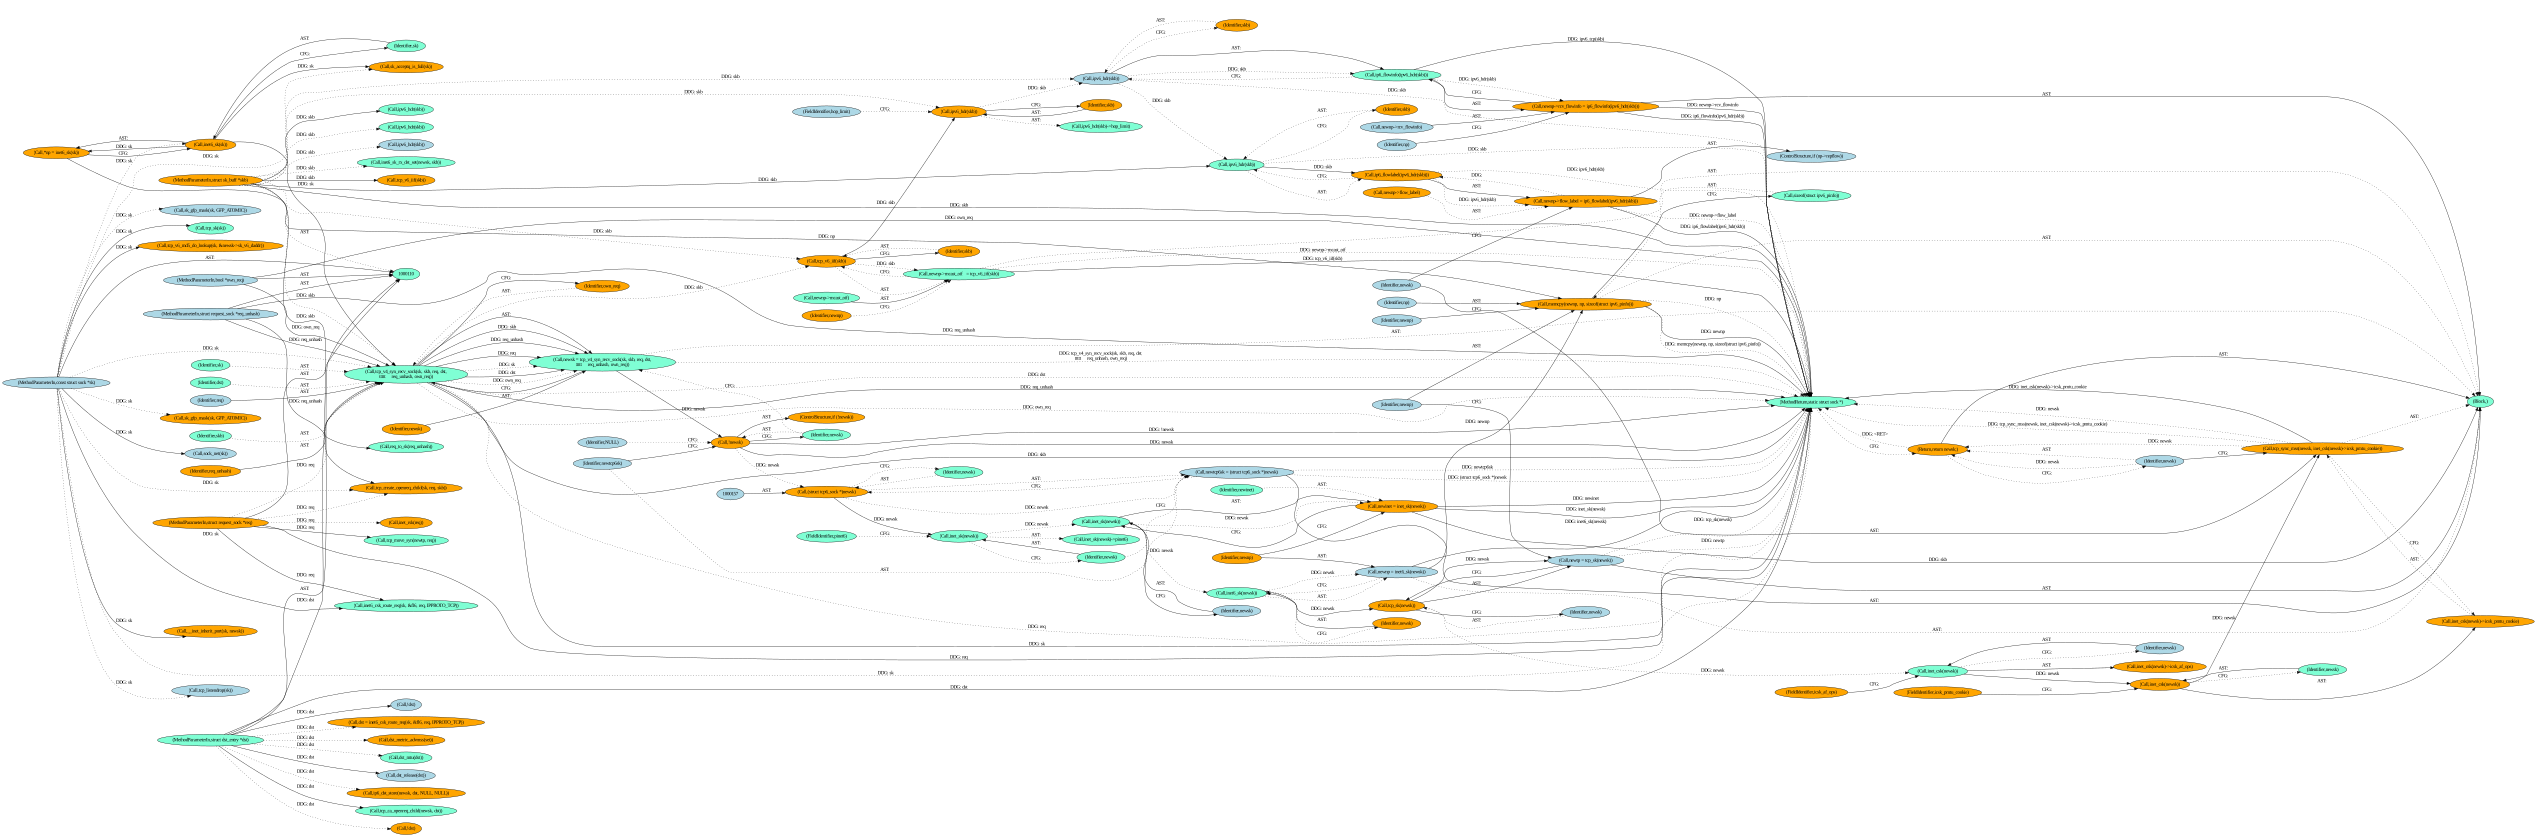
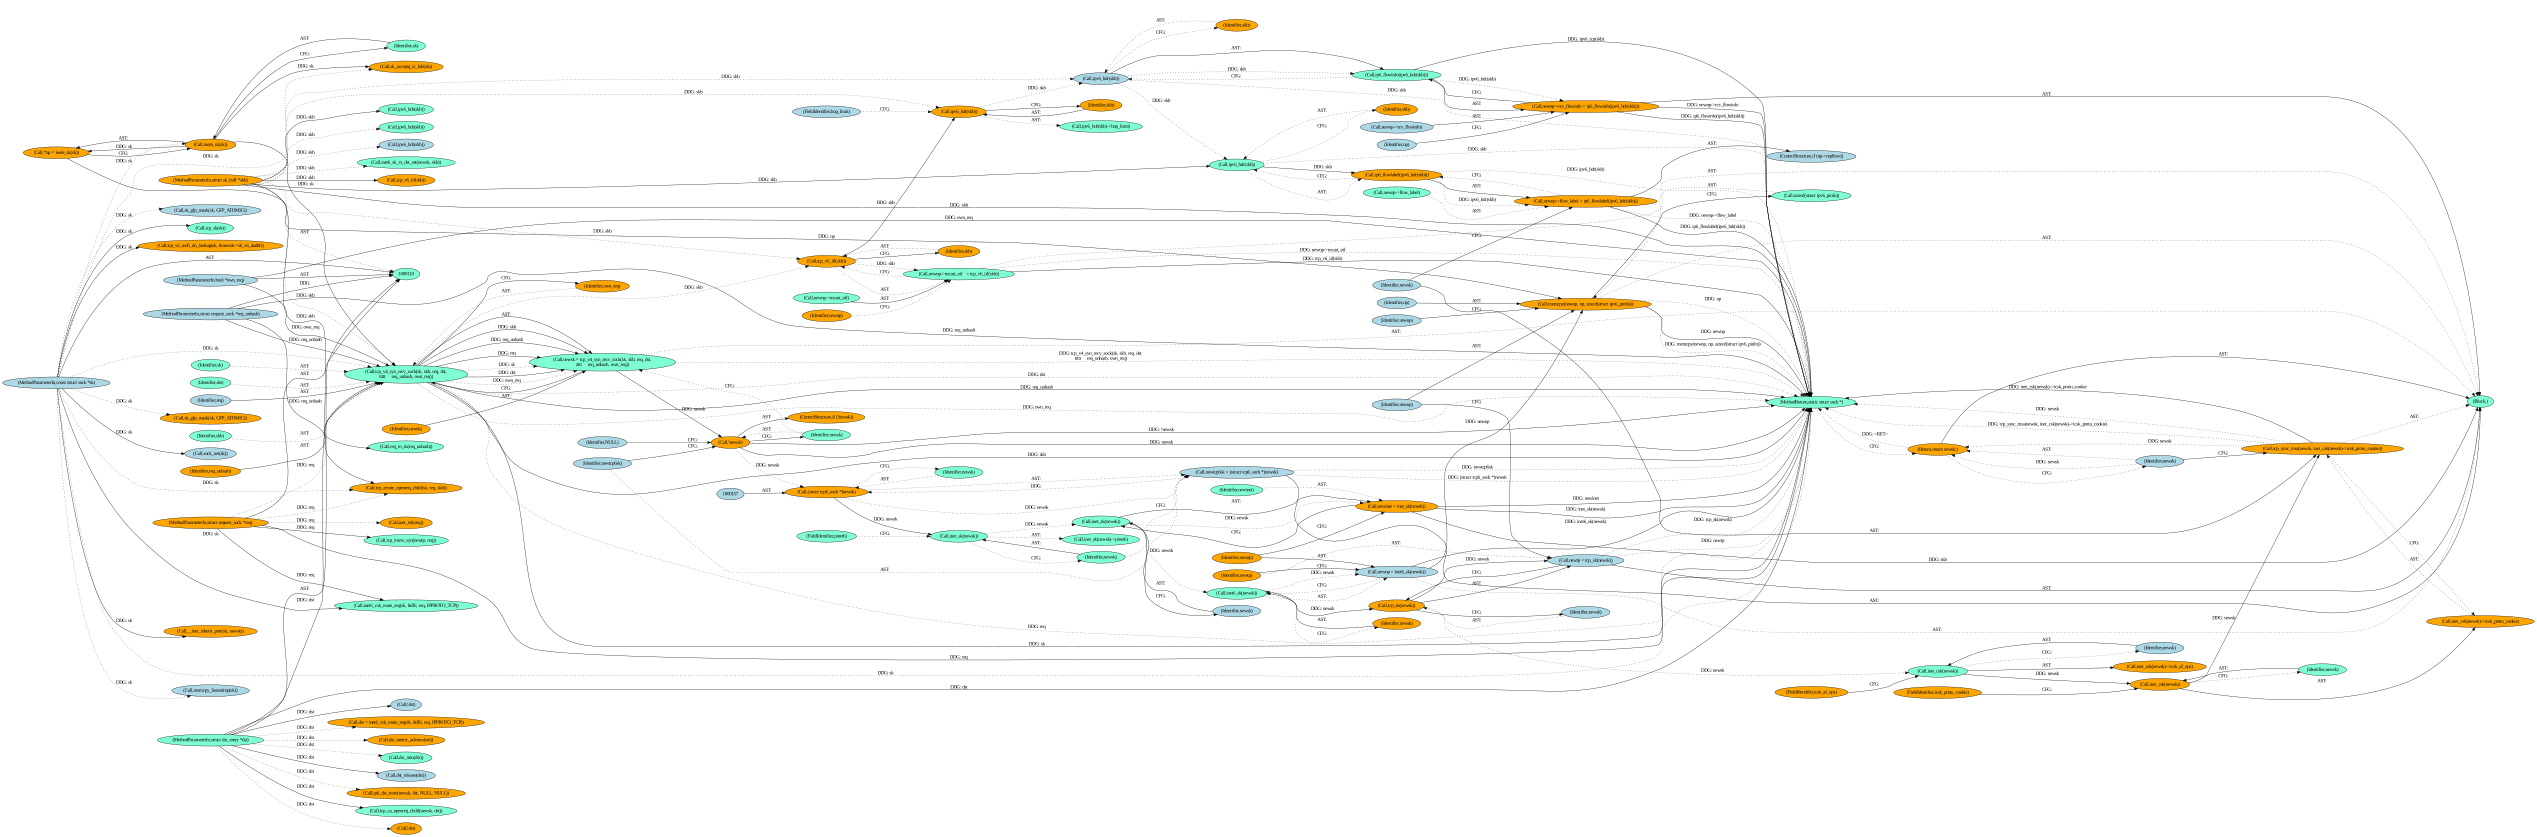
  digraph {
    fontname="Liberation Serif"
    rankdir=LR
    node [fillcolor=orange fontname="Liberation Serif" style=filled]
    edge [fontname="Liberation Serif" style=solid]
    n1 [fillcolor=aquamarine label="(Call,tcp_v4_syn_recv_sock(sk, skb, req, dst,\n\t\t\t\t\t     req_unhash, own_req))"]
    n2 [fillcolor=aquamarine label="(Call,newsk = tcp_v4_syn_recv_sock(sk, skb, req, dst,\n\t\t\t\t\t     req_unhash, own_req))"]
    n3 [label="(Call,tcp_v6_iif(skb))"]
    n4 [fillcolor=aquamarine label="(MethodReturn,static struct sock *)"]
    n5 [label="(Identifier,own_req)"]
    n6 [label="(Call,!newsk)"]
    n7 [fillcolor=aquamarine label="(Block,)"]
    n8 [label="(Call,ipv6_hdr(skb))"]
    n9 [fillcolor=aquamarine label="(Call,newnp->mcast_oif   = tcp_v6_iif(skb))"]
    n10 [label="(Identifier,skb)"]
    n11 [label="(Return,return newsk;)"]
    n12 [label="(Call,inet6_sk(sk))"]
    n13 [label="(Call,sk_acceptq_is_full(sk))"]
    n14 [fillcolor=aquamarine label="(Identifier,sk)"]
    n15 [label="(Call,*np = inet6_sk(sk))"]
    n16 [label="(Call,memcpy(newnp, np, sizeof(struct ipv6_pinfo)))"]
    n17 [fillcolor=lightblue label="(MethodParameterIn,const struct sock *sk)"]
    n18 [fillcolor=lightblue label="(Call,sk_gfp_mask(sk, GFP_ATOMIC))"]
    n19 [fillcolor=aquamarine label="(Call,tcp_sk(sk))"]
    n20 [label="(Call,tcp_v6_md5_do_lookup(sk, &newsk->sk_v6_daddr))"]
    n21 [label="(Call,sk_gfp_mask(sk, GFP_ATOMIC))"]
    n22 [fillcolor=lightblue label="(Call,sock_net(sk))"]
    n23 [label="(Call,__inet_inherit_port(sk, newsk))"]
-   n24 [fillcolor=lightblue label="(Call,tcp_listendrop(sk))"]
+   n24 [fillcolor=lightblue label="(Call,memcpy_listendrop(sk))"]
    n25 [label="(Call,tcp_create_openreq_child(sk, req, skb))"]
    n26 [fillcolor=aquamarine label="(Call,inet6_csk_route_req(sk, &fl6, req, IPPROTO_TCP))"]
    1000110 [fillcolor=aquamarine]
    n28 [label="(MethodParameterIn,struct sk_buff *skb)"]
    n29 [fillcolor=lightblue label="(Call,ipv6_hdr(skb))"]
    n30 [fillcolor=aquamarine label="(Call,ipv6_hdr(skb))"]
    n31 [fillcolor=lightblue label="(Call,ipv6_hdr(skb))"]
    n32 [fillcolor=aquamarine label="(Call,inet6_sk_rx_dst_set(newsk, skb))"]
    n33 [label="(Call,tcp_v6_iif(skb))"]
    n34 [fillcolor=aquamarine label="(Call,ipv6_hdr(skb))"]
    n35 [fillcolor=aquamarine label="(Call,ipv6_hdr(skb))"]
    n36 [label="(Identifier,skb)"]
    n37 [fillcolor=aquamarine label="(Call,ipv6_hdr(skb)->hop_limit)"]
    n38 [fillcolor=aquamarine label="(Call,ip6_flowinfo(ipv6_hdr(skb)))"]
    n39 [label="(Identifier,skb)"]
    n40 [label="(Call,ip6_flowlabel(ipv6_hdr(skb)))"]
    n41 [label="(Identifier,skb)"]
    n42 [label="(MethodParameterIn,struct request_sock *req)"]
    n43 [label="(Call,inet_rsk(req))"]
    n44 [fillcolor=aquamarine label="(Call,tcp_move_syn(newtp, req))"]
    n45 [fillcolor=aquamarine label="(MethodParameterIn,struct dst_entry *dst)"]
    n46 [label="(Call,dst_metric_advmss(set))"]
    n47 [fillcolor=aquamarine label="(Call,dst_mtu(dst))"]
    n48 [fillcolor=lightblue label="(Call,dst_release(dst))"]
    n49 [label="(Call,ip6_dst_store(newsk, dst, NULL, NULL))"]
    n50 [fillcolor=aquamarine label="(Call,tcp_ca_openreq_child(newsk, dst))"]
    n51 [label="(Call,!dst)"]
    n52 [fillcolor=lightblue label="(Call,!dst)"]
    n53 [label="(Call,dst = inet6_csk_route_req(sk, &fl6, req, IPPROTO_TCP))"]
    n54 [fillcolor=lightblue label="(MethodParameterIn,struct request_sock *req_unhash)"]
    n55 [fillcolor=aquamarine label="(Call,req_to_sk(req_unhash))"]
    n56 [fillcolor=lightblue label="(MethodParameterIn,bool *own_req)"]
    n57 [label="(Call,(struct tcp6_sock *)newsk)"]
    n58 [fillcolor=aquamarine label="(Identifier,newsk)"]
    n59 [label="(ControlStructure,if (!newsk))"]
    n60 [fillcolor=lightblue label="(Call,newtcp6sk = (struct tcp6_sock *)newsk)"]
    n61 [fillcolor=aquamarine label="(Call,inet_sk(newsk))"]
    n62 [fillcolor=aquamarine label="(Identifier,newsk)"]
    n63 [fillcolor=aquamarine label="(Call,inet_sk(newsk))"]
    n64 [fillcolor=aquamarine label="(Identifier,newsk)"]
    n65 [fillcolor=aquamarine label="(Call,inet_sk(newsk)->pinet6)"]
    n66 [label="(Call,newinet = inet_sk(newsk))"]
    n67 [fillcolor=aquamarine label="(Call,inet6_sk(newsk))"]
    n68 [fillcolor=lightblue label="(Identifier,newsk)"]
    n69 [fillcolor=lightblue label="(Call,newnp = inet6_sk(newsk))"]
    n70 [label="(Call,tcp_sk(newsk))"]
    n71 [label="(Identifier,newsk)"]
    n72 [fillcolor=lightblue label="(Call,newtp = tcp_sk(newsk))"]
    n73 [fillcolor=aquamarine label="(Call,inet_csk(newsk))"]
    n74 [fillcolor=lightblue label="(Identifier,newsk)"]
    n75 [fillcolor=aquamarine label="(Call,sizeof(struct ipv6_pinfo))"]
    n76 [label="(Call,inet_csk(newsk))"]
    n77 [label="(Call,inet_csk(newsk)->icsk_af_ops)"]
    n78 [fillcolor=lightblue label="(Identifier,newsk)"]
    n79 [label="(Call,tcp_sync_mss(newsk, inet_csk(newsk)->icsk_pmtu_cookie))"]
    n80 [fillcolor=aquamarine label="(Identifier,newsk)"]
    n81 [label="(Call,inet_csk(newsk)->icsk_pmtu_cookie)"]
    n82 [fillcolor=lightblue label="(Identifier,newsk)"]
    n83 [label="(Call,newnp->rcv_flowinfo = ip6_flowinfo(ipv6_hdr(skb)))"]
    n84 [label="(Call,newnp->flow_label = ip6_flowlabel(ipv6_hdr(skb)))"]
    n85 [fillcolor=lightblue label="(ControlStructure,if (np->repflow))"]
    n86 [label="(Identifier,newnp)"]
    n87 [fillcolor=lightblue label="(Identifier,newnp)"]
    n88 [fillcolor=lightblue label="(Identifier,NULL)"]
    n89 [fillcolor=lightblue label="(Identifier,np)"]
    n90 [fillcolor=aquamarine label="(Identifier,skb)"]
    n91 [fillcolor=aquamarine label="(Call,newnp->mcast_oif)"]
    n92 [label="(Identifier,newnp)"]
    n93 [label="(Identifier,req_unhash)"]
    n94 [fillcolor=aquamarine label="(Identifier,newinet)"]
    n95 [fillcolor=aquamarine label="(Identifier,sk)"]
    n96 [fillcolor=lightblue label="(Identifier,newsk)"]
    n97 [label="(Identifier,newsk)"]
    n98 [label="(FieldIdentifier,icsk_pmtu_cookie)"]
+   n99 [label="(Identifier,newtp)"]
    n100 [fillcolor=lightblue label="(Identifier,newtcp6sk)"]
    n101 [fillcolor=lightblue label="(FieldIdentifier,hop_limit)"]
    n102 [fillcolor=aquamarine label="(Identifier,dst)"]
    n103 [fillcolor=lightblue label="(Identifier,req)"]
    n104 [fillcolor=aquamarine label="(FieldIdentifier,pinet6)"]
    n105 [label="(FieldIdentifier,icsk_af_ops)"]
    n106 [fillcolor=lightblue label="(Identifier,np)"]
    n107 [fillcolor=lightblue label="(Identifier,newnp)"]
-   n108 [label="(Call,newnp->flow_label)"]
+   n108 [fillcolor=aquamarine label="(Call,newnp->flow_label)"]
    n109 [fillcolor=lightblue label="(Call,newnp->rcv_flowinfo)"]
    1000157 [fillcolor=lightblue]
    n1 -> n2 [label="AST: "]
    n1 -> n2 [label="DDG: skb"]
    n1 -> n2 [label="DDG: req_unhash"]
    n1 -> n2 [label="DDG: req"]
    n1 -> n2 [label="DDG: sk" style=dotted]
    n1 -> n2 [label="DDG: dst"]
    n1 -> n2 [label="DDG: own_req" style=dotted]
    n1 -> n3 [label="DDG: skb" style=dotted]
    n1 -> n4 [label="DDG: skb"]
    n1 -> n4 [label="DDG: own_req" style=dotted]
    n1 -> n4 [label="DDG: req" style=dotted]
    n1 -> n4 [label="DDG: sk"]
    n1 -> n4 [label="DDG: dst" style=dotted]
    n1 -> n4 [label="DDG: req_unhash"]
    n1 -> n5 [label="CFG: "]
    n2 -> n1 [label="CFG: "]
    n2 -> n4 [label="DDG: tcp_v4_syn_recv_sock(sk, skb, req, dst,\n\t\t\t\t\t     req_unhash, own_req)" style=dotted]
    n2 -> n6 [label="DDG: newsk"]
    n2 -> n7 [label="AST: " style=dotted]
    n3 -> n8 [label="DDG: skb"]
    n3 -> n9 [label="AST: " style=dotted]
    n3 -> n9 [label="DDG: skb" style=dotted]
    n3 -> n10 [label="CFG: "]
    n4 -> n11 [label="CFG: " style=dotted]
    n5 -> n1 [label="AST: " style=dotted]
    n6 -> n4 [label="DDG: newsk"]
    n6 -> n4 [label="DDG: !newsk"]
    n6 -> n57 [label="DDG: newsk" style=dotted]
    n6 -> n58 [label="CFG: "]
    n6 -> n59 [label="AST: "]
    n8 -> n29 [label="DDG: skb" style=dotted]
    n8 -> n36 [label="CFG: "]
    n8 -> n37 [label="AST: " style=dotted]
    n9 -> n3 [label="CFG: " style=dotted]
    n9 -> n4 [label="DDG: newnp->mcast_oif" style=dotted]
    n9 -> n4 [label="DDG: tcp_v6_iif(skb)"]
    n9 -> n7 [label="AST: " style=dotted]
    n10 -> n3 [label="AST: " style=dotted]
    n11 -> n4 [label="DDG: <RET>" style=dotted]
    n11 -> n7 [label="AST: "]
    n11 -> n82 [label="CFG: " style=dotted]
    n12 -> n1 [label="DDG: sk"]
    n12 -> n13 [label="DDG: sk"]
    n12 -> n14 [label="CFG: "]
    n12 -> n15 [label="AST: "]
    n12 -> n15 [label="DDG: sk"]
    n14 -> n12 [label="AST: "]
    n15 -> n12 [label="CFG: "]
    n15 -> n16 [label="DDG: np"]
    n16 -> n4 [label="DDG: np" style=dotted]
    n16 -> n4 [label="DDG: newnp"]
    n16 -> n4 [label="DDG: memcpy(newnp, np, sizeof(struct ipv6_pinfo))" style=dotted]
    n16 -> n7 [label="AST: " style=dotted]
    n16 -> n75 [label="CFG: "]
    n17 -> n1 [label="DDG: sk" style=dotted]
    n17 -> n4 [label="DDG: sk" style=dotted]
    n17 -> n12 [label="DDG: sk" style=dotted]
    n17 -> n13 [label="DDG: sk" style=dotted]
    n17 -> n18 [label="DDG: sk" style=dotted]
    n17 -> n19 [label="DDG: sk"]
    n17 -> n20 [label="DDG: sk"]
    n17 -> n21 [label="DDG: sk" style=dotted]
    n17 -> n22 [label="DDG: sk"]
    n17 -> n23 [label="DDG: sk"]
    n17 -> n24 [label="DDG: sk" style=dotted]
    n17 -> n25 [label="DDG: sk" style=dotted]
    n17 -> n26 [label="DDG: sk"]
    n17 -> 1000110 [label="AST: "]
    n28 -> n1 [label="DDG: skb" style=dotted]
    n28 -> n3 [label="DDG: skb" style=dotted]
    n28 -> n4 [label="DDG: skb"]
    n28 -> n8 [label="DDG: skb" style=dotted]
    n28 -> n25 [label="DDG: skb"]
    n28 -> 1000110 [label="AST: " style=dotted]
    n28 -> n29 [label="DDG: skb" style=dotted]
    n28 -> n30 [label="DDG: skb"]
    n28 -> n31 [label="DDG: skb" style=dotted]
    n28 -> n32 [label="DDG: skb" style=dotted]
    n28 -> n33 [label="DDG: skb"]
    n28 -> n34 [label="DDG: skb"]
    n28 -> n35 [label="DDG: skb" style=dotted]
    n29 -> n4 [label="DDG: skb" style=dotted]
    n29 -> n30 [label="DDG: skb" style=dotted]
    n29 -> n38 [label="AST: "]
    n29 -> n38 [label="DDG: skb" style=dotted]
    n29 -> n39 [label="CFG: " style=dotted]
    n30 -> n4 [label="DDG: skb" style=dotted]
    n30 -> n40 [label="AST: " style=dotted]
    n30 -> n40 [label="DDG: skb"]
    n30 -> n41 [label="CFG: " style=dotted]
    n36 -> n8 [label="AST: "]
    n38 -> n4 [label="DDG: ipv6_tcp(skb)"]
    n38 -> n29 [label="CFG: " style=dotted]
    n38 -> n83 [label="AST: "]
    n38 -> n83 [label="DDG: ipv6_hdr(skb)" style=dotted]
    n39 -> n29 [label="AST: " style=dotted]
    n40 -> n4 [label="DDG: ipv6_hdr(skb)" style=dotted]
    n40 -> n30 [label="CFG: " style=dotted]
    n40 -> n84 [label="AST: "]
    n40 -> n84 [label="DDG: ipv6_hdr(skb)" style=dotted]
    n41 -> n30 [label="AST: " style=dotted]
    n42 -> n1 [label="DDG: req" style=dotted]
    n42 -> n4 [label="DDG: req"]
    n42 -> n25 [label="DDG: req" style=dotted]
    n42 -> n26 [label="DDG: req"]
    n42 -> 1000110 [label="AST: "]
    n42 -> n43 [label="DDG: req" style=dotted]
    n42 -> n44 [label="DDG: req"]
    n45 -> n1 [label="DDG: dst"]
    n45 -> n4 [label="DDG: dst"]
    n45 -> 1000110 [label="AST: "]
    n45 -> n46 [label="DDG: dst" style=dotted]
    n45 -> n47 [label="DDG: dst" style=dotted]
    n45 -> n48 [label="DDG: dst"]
    n45 -> n49 [label="DDG: dst" style=dotted]
    n45 -> n50 [label="DDG: dst"]
    n45 -> n51 [label="DDG: dst" style=dotted]
    n45 -> n52 [label="DDG: dst"]
    n45 -> n53 [label="DDG: dst" style=dotted]
    n54 -> n1 [label="DDG: req_unhash"]
    n54 -> n4 [label="DDG: req_unhash"]
-   n54 -> 1000110 [label="AST: "]
+   n54 -> 1000110 [label="DDG: "]
    n54 -> n55 [label="DDG: req_unhash"]
    n56 -> n1 [label="DDG: own_req"]
    n56 -> n4 [label="DDG: own_req"]
    n56 -> 1000110 [label="AST: "]
    n57 -> n60 [label="AST: " style=dotted]
    n57 -> n60 [label="DDG: newsk" style=dotted]
    n57 -> n61 [label="DDG: newsk"]
    n57 -> n62 [label="CFG: " style=dotted]
    n58 -> n2 [label="CFG: " style=dotted]
    n58 -> n6 [label="AST: " style=dotted]
    n60 -> n4 [label="DDG: newtcp6sk" style=dotted]
    n60 -> n4 [label="DDG: (struct tcp6_sock *)newsk" style=dotted]
    n60 -> n7 [label="AST: "]
-   n60 -> n57 [label="CFG: " style=dotted]
+   n60 -> n57 [label="DDG: " style=dotted]
    n61 -> n63 [label="DDG: newsk" style=dotted]
    n61 -> n64 [label="CFG: " style=dotted]
    n61 -> n65 [label="AST: " style=dotted]
    n62 -> n57 [label="AST: " style=dotted]
    n63 -> n66 [label="AST: "]
    n63 -> n66 [label="DDG: newsk" style=dotted]
    n63 -> n67 [label="DDG: newsk" style=dotted]
    n63 -> n68 [label="CFG: "]
    n64 -> n60 [label="CFG: " style=dotted]
    n64 -> n61 [label="AST: "]
    n66 -> n4 [label="DDG: newinet"]
    n66 -> n4 [label="DDG: inet_sk(newsk)"]
    n66 -> n7 [label="DDG: skb"]
    n66 -> n63 [label="CFG: "]
    n67 -> n69 [label="AST: " style=dotted]
    n67 -> n69 [label="DDG: newsk" style=dotted]
    n67 -> n70 [label="DDG: newsk"]
    n67 -> n71 [label="CFG: " style=dotted]
    n68 -> n63 [label="AST: "]
    n69 -> n4 [label="DDG: inet6_sk(newsk)"]
    n69 -> n7 [label="AST: " style=dotted]
    n69 -> n16 [label="DDG: newnp"]
    n69 -> n67 [label="CFG: " style=dotted]
    n70 -> n72 [label="AST: "]
    n70 -> n72 [label="DDG: newsk"]
    n70 -> n73 [label="DDG: newsk" style=dotted]
    n70 -> n74 [label="CFG: "]
    n71 -> n67 [label="AST: "]
    n72 -> n4 [label="DDG: tcp_sk(newsk)" style=dotted]
    n72 -> n4 [label="DDG: newtp" style=dotted]
    n72 -> n7 [label="AST: "]
    n72 -> n70 [label="CFG: "]
    n73 -> n76 [label="DDG: newsk"]
    n73 -> n77 [label="AST: "]
    n73 -> n78 [label="CFG: " style=dotted]
    n74 -> n70 [label="AST: " style=dotted]
    n75 -> n16 [label="AST: " style=dotted]
    n76 -> n79 [label="DDG: newsk"]
    n76 -> n80 [label="CFG: " style=dotted]
    n76 -> n81 [label="AST: "]
    n78 -> n73 [label="AST: "]
    n79 -> n4 [label="DDG: inet_csk(newsk)->icsk_pmtu_cookie"]
    n79 -> n4 [label="DDG: tcp_sync_mss(newsk, inet_csk(newsk)->icsk_pmtu_cookie)" style=dotted]
    n79 -> n4 [label="DDG: newsk" style=dotted]
    n79 -> n7 [label="AST: " style=dotted]
    n79 -> n11 [label="DDG: newsk" style=dotted]
    n79 -> n81 [label="CFG: " style=dotted]
    n80 -> n76 [label="AST: "]
    n81 -> n79 [label="AST: " style=dotted]
    n82 -> n11 [label="AST: " style=dotted]
    n82 -> n11 [label="DDG: newsk" style=dotted]
    n82 -> n79 [label="CFG: "]
    n83 -> n4 [label="DDG: ip6_flowinfo(ipv6_hdr(skb))"]
    n83 -> n4 [label="DDG: newnp->rcv_flowinfo"]
    n83 -> n7 [label="AST: "]
    n83 -> n38 [label="CFG: "]
    n84 -> n4 [label="DDG: ip6_flowlabel(ipv6_hdr(skb))"]
    n84 -> n4 [label="DDG: newnp->flow_label" style=dotted]
-   n84 -> n40 [label="DDG: " style=dotted]
+   n84 -> n40 [label="CFG: " style=dotted]
    n84 -> n85 [label="AST: "]
    n86 -> n9 [label="CFG: " style=dotted]
    n87 -> n16 [label="CFG: "]
-   n88 -> n6 [label="CFG: " style=dotted]
+   n88 -> n6 [label="CFG: "]
    n89 -> n16 [label="AST: "]
    n90 -> n1 [label="AST: " style=dotted]
    n91 -> n9 [label="AST: "]
    n92 -> n66 [label="CFG: "]
    n92 -> n69 [label="AST: "]
    n93 -> n1 [label="AST: "]
    n94 -> n66 [label="AST: " style=dotted]
    n95 -> n1 [label="AST: " style=dotted]
    n96 -> n79 [label="AST: "]
    n96 -> n84 [label="CFG: "]
    n97 -> n2 [label="AST: "]
    n98 -> n76 [label="CFG: "]
+   n99 -> n69 [label="CFG: "]
+   n99 -> n72 [label="AST: " style=dotted]
    n100 -> n6 [label="CFG: "]
    n100 -> n60 [label="AST: " style=dotted]
    n101 -> n8 [label="CFG: " style=dotted]
    n102 -> n1 [label="AST: " style=dotted]
    n103 -> n1 [label="AST: "]
    n104 -> n61 [label="CFG: " style=dotted]
    n105 -> n73 [label="CFG: "]
    n106 -> n83 [label="CFG: "]
    n107 -> n16 [label="AST: "]
    n107 -> n72 [label="CFG: "]
    n108 -> n84 [label="AST: " style=dotted]
    n109 -> n83 [label="AST: "]
    1000157 -> n57 [label="AST: "]
  }
